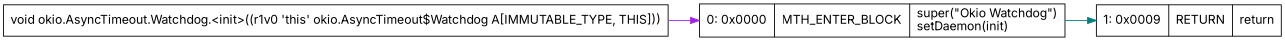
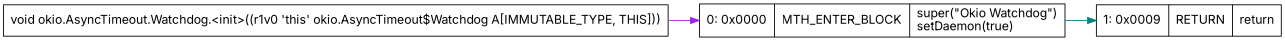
  digraph {
    rankdir=LR
    fontname=Inter
    node [shape=record color=black fontname=Inter]
    edge [fontname=Inter]
-   n1 [label="{0\:\ 0x0000|MTH_ENTER_BLOCK\l|super(\"Okio Watchdog\")\lsetDaemon(init)\l}"]
+   n1 [label="{0\:\ 0x0000|MTH_ENTER_BLOCK\l|super(\"Okio Watchdog\")\lsetDaemon(true)\l}"]
    n2 [label="{1\:\ 0x0009|RETURN\l|return\l}"]
    n3 [label="{void okio.AsyncTimeout.Watchdog.\<init\>((r1v0 'this' okio.AsyncTimeout$Watchdog A[IMMUTABLE_TYPE, THIS])) }"]
    n1 -> n2 [color=teal]
    n3 -> n1 [color=purple]
  }
